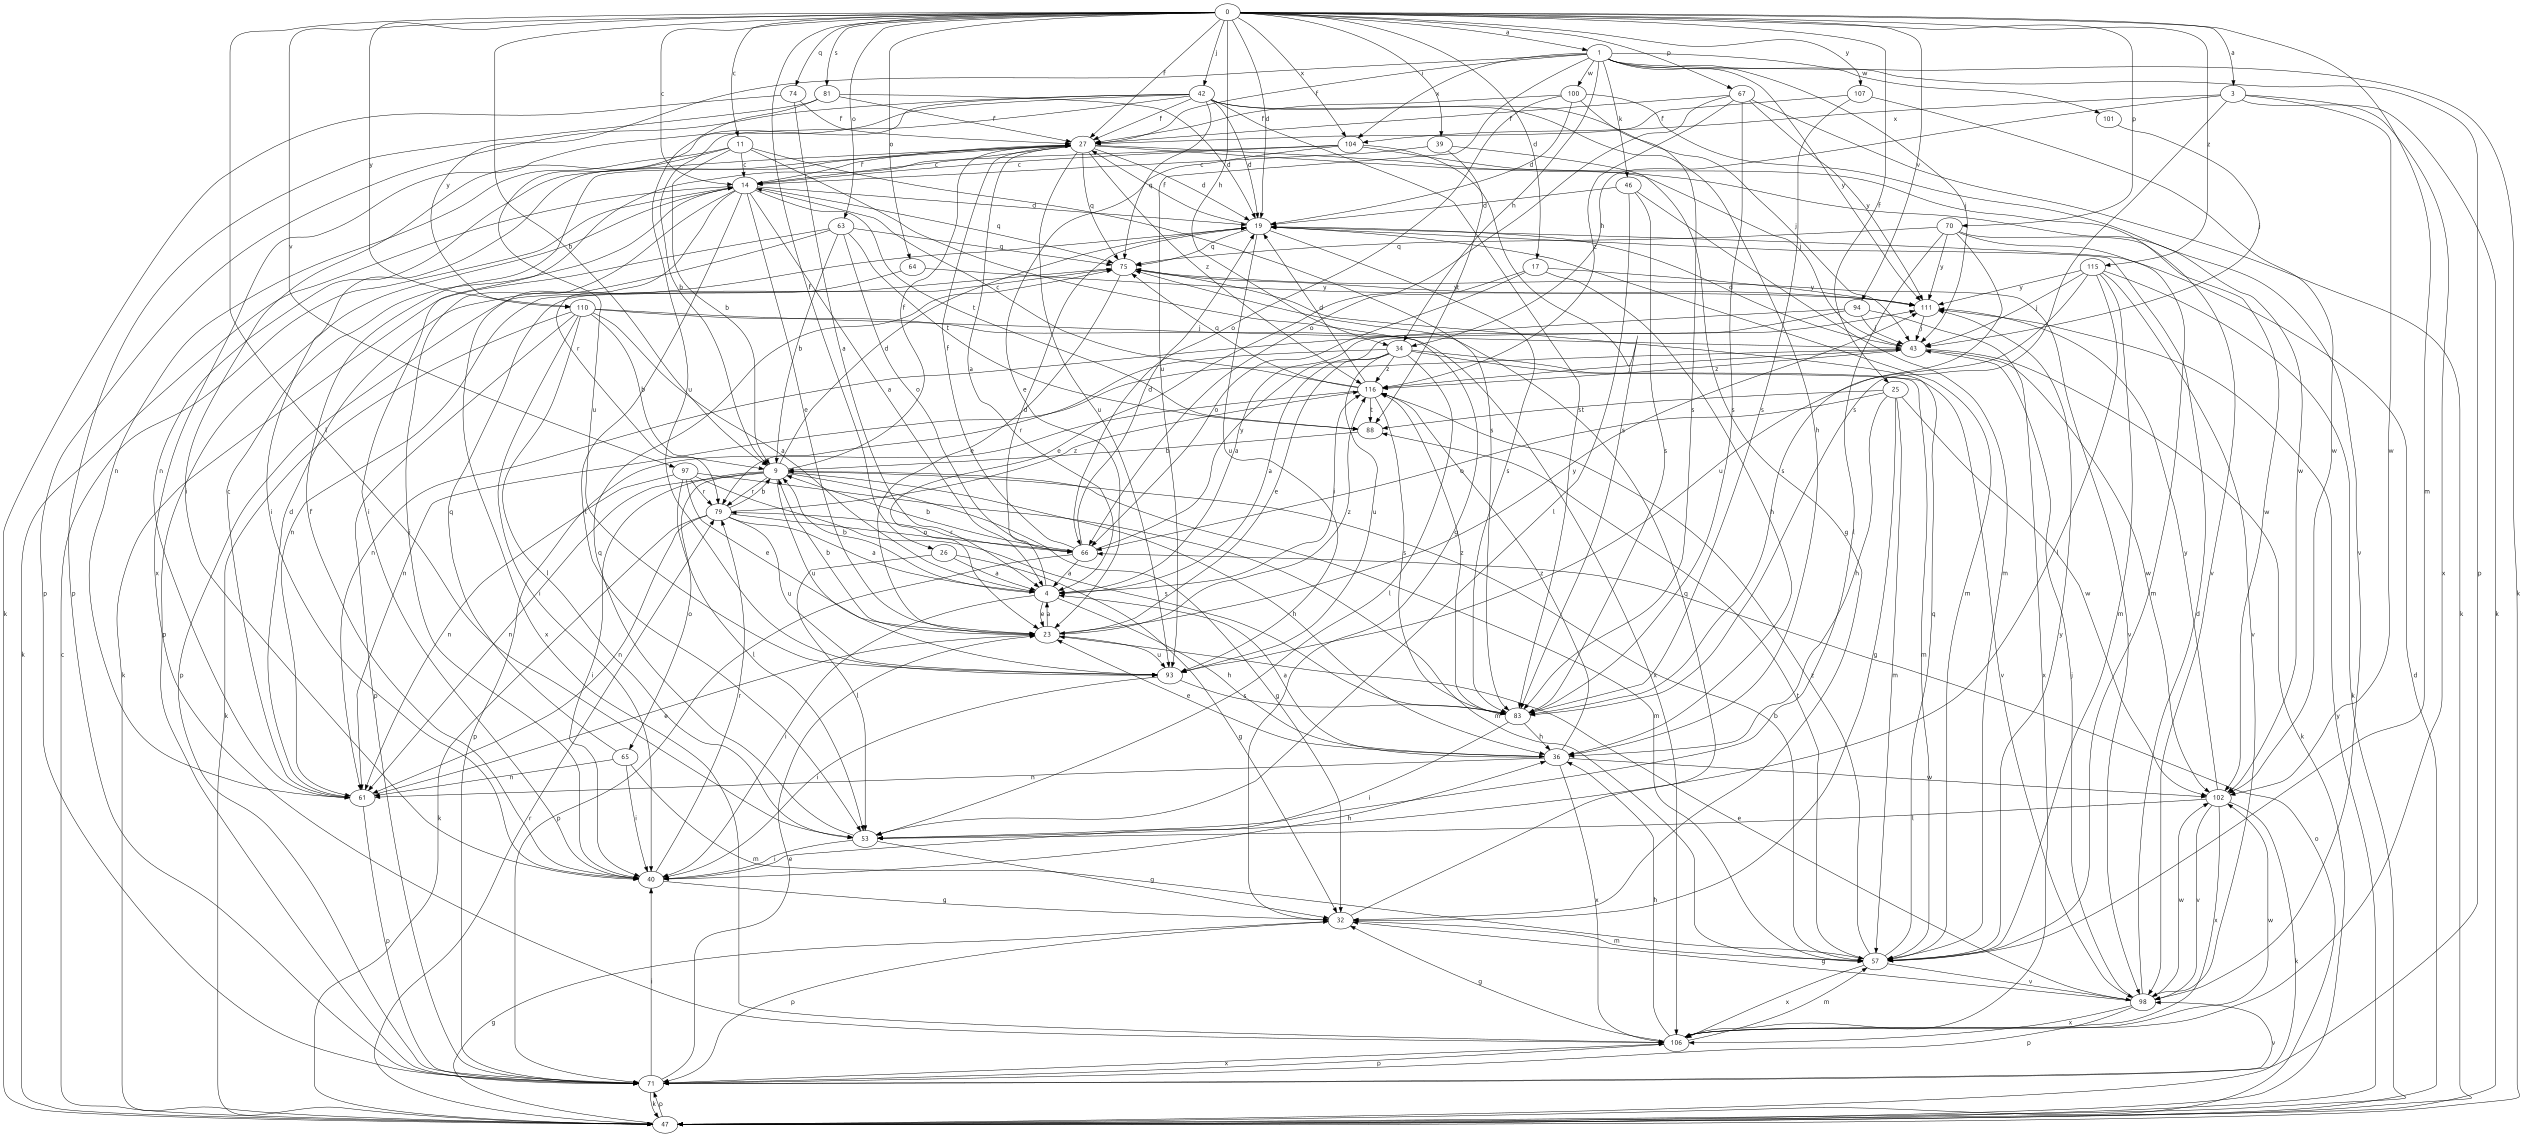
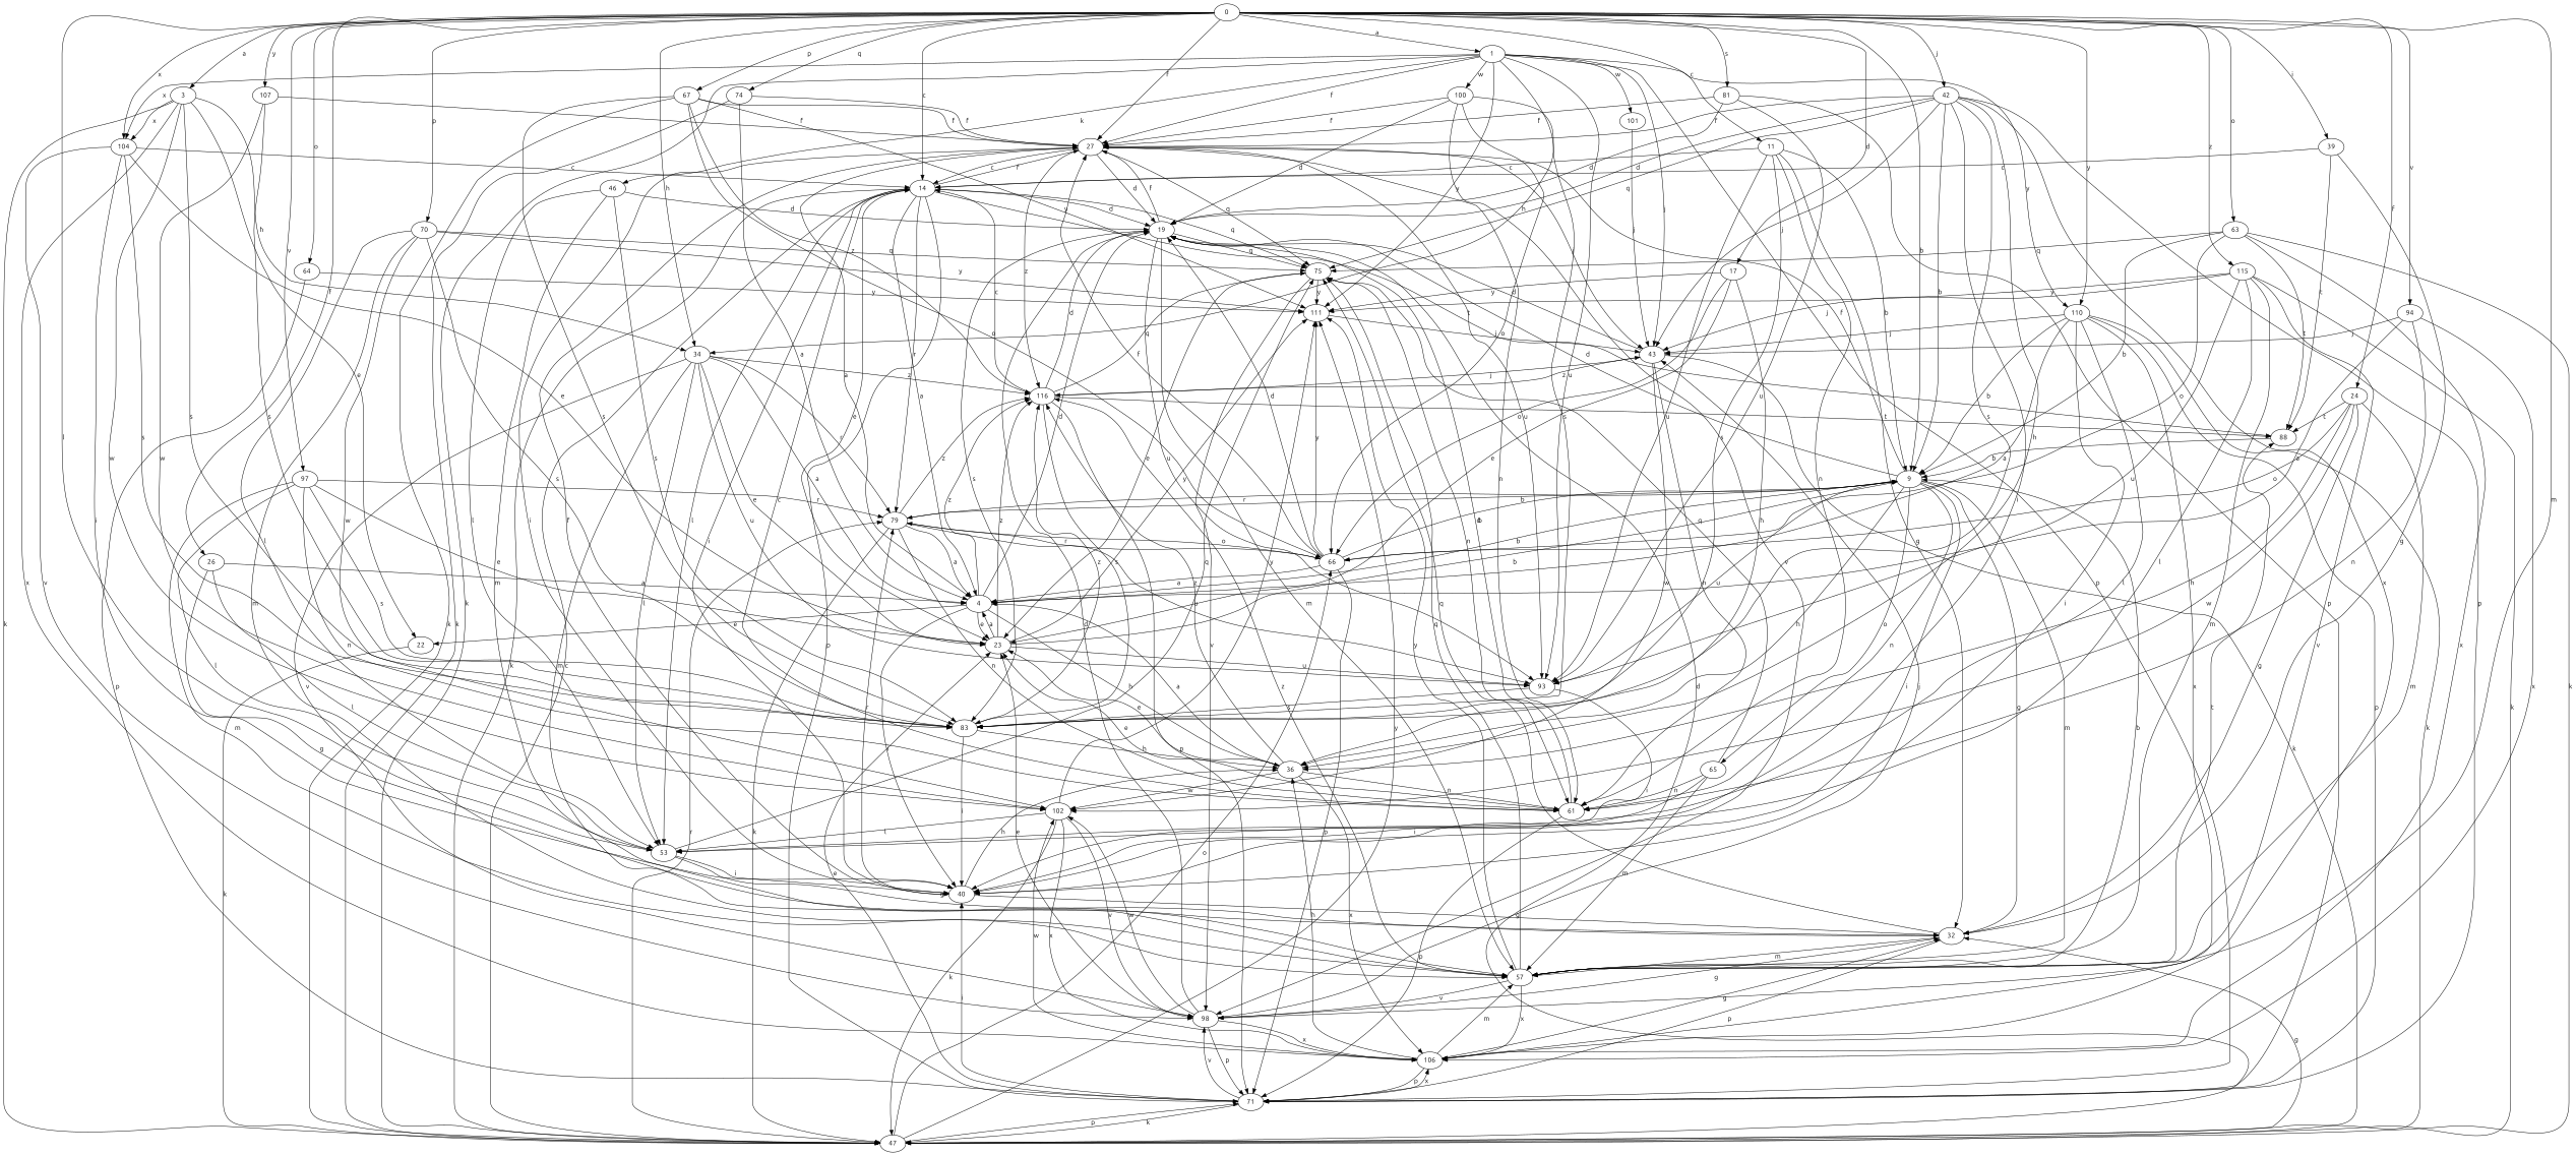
  strict digraph {
    fontname=Ubuntu
    node [fontname=Ubuntu]
    edge [fontname=Ubuntu]
    0
    1
    3
    9
    11
    14
    17
    19
-   25
+   25 [label=24]
    26
    27
    34
    39
    42
    53
    57
    63
    64
    67
    70
    74
    81
    94
    97
    104
    107
    110
    115
    43
    46
    47
    71
    93
    100
    101
    111
+   22
    83
    102
    106
    36
    40
    32
    61
    65
    79
    4
    23
    75
    88
    66
    116
    98
    0 -> 1 [label=a]
    0 -> 3 [label=a]
    0 -> 9 [label=b]
    0 -> 11 [label=c]
    0 -> 14 [label=c]
    0 -> 17 [label=d]
-   0 -> 19 [label=d]
    0 -> 25 [label=f]
    0 -> 26 [label=f]
    0 -> 27 [label=f]
    0 -> 34 [label=h]
    0 -> 39 [label=i]
    0 -> 42 [label=j]
    0 -> 53 [label=l]
    0 -> 57 [label=m]
    0 -> 63 [label=o]
    0 -> 64 [label=o]
    0 -> 67 [label=p]
    0 -> 70 [label=p]
    0 -> 74 [label=q]
    0 -> 81 [label=s]
    0 -> 94 [label=v]
    0 -> 97 [label=v]
    0 -> 104 [label=x]
    0 -> 107 [label=y]
    0 -> 110 [label=y]
    0 -> 115 [label=z]
    1 -> 27 [label=f]
    1 -> 34 [label=h]
    1 -> 104 [label=x]
    1 -> 110 [label=y]
    1 -> 43 [label=j]
    1 -> 46 [label=k]
    1 -> 47 [label=k]
    1 -> 71 [label=p]
    1 -> 93 [label=u]
    1 -> 100 [label=w]
    1 -> 101 [label=w]
    1 -> 111 [label=y]
    3 -> 34 [label=h]
    3 -> 104 [label=x]
    3 -> 47 [label=k]
+   3 -> 22 [label=e]
    3 -> 83 [label=s]
    3 -> 102 [label=w]
    3 -> 106 [label=x]
    9 -> 19 [label=d]
    9 -> 27 [label=f]
    9 -> 57 [label=m]
    9 -> 93 [label=u]
    9 -> 36 [label=h]
    9 -> 40 [label=i]
    9 -> 32 [label=g]
    9 -> 61 [label=n]
    9 -> 65 [label=o]
    9 -> 79 [label=r]
    11 -> 9 [label=b]
    11 -> 14 [label=c]
    11 -> 93 [label=u]
    11 -> 83 [label=s]
    11 -> 32 [label=g]
    11 -> 61 [label=n]
    14 -> 19 [label=d]
    14 -> 27 [label=f]
    14 -> 53 [label=l]
    14 -> 47 [label=k]
    14 -> 71 [label=p]
    14 -> 40 [label=i]
    14 -> 79 [label=r]
    14 -> 4 [label=a]
    14 -> 23 [label=e]
    14 -> 75 [label=q]
    14 -> 88 [label=t]
    17 -> 111 [label=y]
    17 -> 36 [label=h]
    17 -> 23 [label=e]
    17 -> 66 [label=o]
    19 -> 27 [label=f]
    19 -> 57 [label=m]
    19 -> 93 [label=u]
    19 -> 83 [label=s]
    19 -> 75 [label=q]
    25 -> 57 [label=m]
    25 -> 102 [label=w]
    25 -> 36 [label=h]
    25 -> 32 [label=g]
    25 -> 88 [label=t]
    25 -> 66 [label=o]
    26 -> 53 [label=l]
    26 -> 32 [label=g]
    26 -> 4 [label=a]
    27 -> 14 [label=c]
    27 -> 19 [label=d]
    27 -> 43 [label=j]
    27 -> 93 [label=u]
-   27 -> 102 [label=w]
    27 -> 40 [label=i]
    27 -> 61 [label=n]
    27 -> 4 [label=a]
    27 -> 75 [label=q]
    27 -> 116 [label=z]
    34 -> 53 [label=l]
    34 -> 57 [label=m]
    34 -> 93 [label=u]
    34 -> 79 [label=r]
    34 -> 4 [label=a]
    34 -> 23 [label=e]
    34 -> 116 [label=z]
    34 -> 98 [label=v]
    39 -> 14 [label=c]
    39 -> 32 [label=g]
    39 -> 88 [label=t]
    42 -> 9 [label=b]
    42 -> 19 [label=d]
    42 -> 27 [label=f]
    42 -> 43 [label=j]
    42 -> 71 [label=p]
    42 -> 83 [label=s]
    42 -> 106 [label=x]
    42 -> 36 [label=h]
    42 -> 40 [label=i]
    42 -> 75 [label=q]
    53 -> 40 [label=i]
    53 -> 32 [label=g]
    53 -> 75 [label=q]
    57 -> 9 [label=b]
    57 -> 111 [label=y]
    57 -> 106 [label=x]
    57 -> 75 [label=q]
    57 -> 88 [label=t]
    57 -> 116 [label=z]
    57 -> 98 [label=v]
    63 -> 9 [label=b]
    63 -> 47 [label=k]
    63 -> 106 [label=x]
    63 -> 75 [label=q]
    63 -> 88 [label=t]
    63 -> 66 [label=o]
    64 -> 71 [label=p]
    64 -> 111 [label=y]
    67 -> 27 [label=f]
    67 -> 47 [label=k]
    67 -> 111 [label=y]
    67 -> 83 [label=s]
    67 -> 66 [label=o]
    67 -> 116 [label=z]
    70 -> 53 [label=l]
    70 -> 57 [label=m]
    70 -> 111 [label=y]
    70 -> 83 [label=s]
    70 -> 102 [label=w]
    70 -> 75 [label=q]
    74 -> 27 [label=f]
    74 -> 47 [label=k]
    74 -> 4 [label=a]
    81 -> 19 [label=d]
    81 -> 27 [label=f]
    81 -> 71 [label=p]
    81 -> 93 [label=u]
    94 -> 43 [label=j]
    94 -> 106 [label=x]
    94 -> 61 [label=n]
    94 -> 4 [label=a]
    97 -> 53 [label=l]
    97 -> 57 [label=m]
    97 -> 83 [label=s]
    97 -> 61 [label=n]
    97 -> 79 [label=r]
    97 -> 23 [label=e]
    104 -> 14 [label=c]
    104 -> 83 [label=s]
    104 -> 40 [label=i]
    104 -> 23 [label=e]
    104 -> 98 [label=v]
    107 -> 27 [label=f]
    107 -> 83 [label=s]
    107 -> 102 [label=w]
    110 -> 9 [label=b]
    110 -> 53 [label=l]
    110 -> 43 [label=j]
    110 -> 47 [label=k]
    110 -> 71 [label=p]
    110 -> 106 [label=x]
    110 -> 40 [label=i]
    110 -> 4 [label=a]
    115 -> 53 [label=l]
    115 -> 57 [label=m]
    115 -> 43 [label=j]
    115 -> 47 [label=k]
    115 -> 93 [label=u]
    115 -> 111 [label=y]
    115 -> 98 [label=v]
    43 -> 19 [label=d]
    43 -> 47 [label=k]
    43 -> 102 [label=w]
    43 -> 61 [label=n]
    43 -> 116 [label=z]
    46 -> 19 [label=d]
    46 -> 53 [label=l]
    46 -> 57 [label=m]
    46 -> 83 [label=s]
    47 -> 14 [label=c]
    47 -> 19 [label=d]
    47 -> 71 [label=p]
    47 -> 111 [label=y]
    47 -> 32 [label=g]
    47 -> 79 [label=r]
    47 -> 66 [label=o]
    71 -> 47 [label=k]
    71 -> 106 [label=x]
    71 -> 40 [label=i]
    71 -> 23 [label=e]
    71 -> 98 [label=v]
    93 -> 83 [label=s]
    93 -> 40 [label=i]
    100 -> 19 [label=d]
    100 -> 27 [label=f]
    100 -> 83 [label=s]
    100 -> 66 [label=o]
    100 -> 98 [label=v]
    101 -> 43 [label=j]
    111 -> 43 [label=j]
+   22 -> 47 [label=k]
    83 -> 36 [label=h]
    83 -> 40 [label=i]
    83 -> 116 [label=z]
    102 -> 53 [label=l]
    102 -> 47 [label=k]
    102 -> 111 [label=y]
    102 -> 106 [label=x]
    102 -> 98 [label=v]
    106 -> 57 [label=m]
    106 -> 71 [label=p]
    106 -> 102 [label=w]
    106 -> 36 [label=h]
    106 -> 32 [label=g]
    36 -> 102 [label=w]
    36 -> 106 [label=x]
    36 -> 61 [label=n]
    36 -> 4 [label=a]
    36 -> 23 [label=e]
    36 -> 116 [label=z]
    40 -> 27 [label=f]
    40 -> 36 [label=h]
    40 -> 32 [label=g]
    40 -> 79 [label=r]
    32 -> 57 [label=m]
    32 -> 71 [label=p]
    32 -> 75 [label=q]
    61 -> 14 [label=c]
    61 -> 19 [label=d]
    61 -> 71 [label=p]
    61 -> 23 [label=e]
    65 -> 57 [label=m]
    65 -> 40 [label=i]
    65 -> 61 [label=n]
    65 -> 75 [label=q]
    79 -> 9 [label=b]
    79 -> 47 [label=k]
    79 -> 93 [label=u]
    79 -> 61 [label=n]
    79 -> 4 [label=a]
    79 -> 66 [label=o]
    79 -> 116 [label=z]
    4 -> 9 [label=b]
    4 -> 19 [label=d]
+   4 -> 22 [label=e]
    4 -> 36 [label=h]
    4 -> 40 [label=i]
    4 -> 23 [label=e]
-   4 -> 116 [label=i]
+   4 -> 116 [label=z]
    23 -> 9 [label=b]
    23 -> 93 [label=u]
    23 -> 111 [label=y]
    23 -> 4 [label=a]
    23 -> 116 [label=z]
    75 -> 111 [label=y]
    75 -> 61 [label=n]
    75 -> 23 [label=e]
    75 -> 98 [label=v]
    88 -> 9 [label=b]
    66 -> 9 [label=b]
    66 -> 19 [label=d]
    66 -> 27 [label=f]
    66 -> 71 [label=p]
    66 -> 111 [label=y]
    66 -> 79 [label=r]
    66 -> 4 [label=a]
    116 -> 14 [label=c]
    116 -> 19 [label=d]
    116 -> 43 [label=j]
    116 -> 71 [label=p]
    116 -> 83 [label=s]
    116 -> 75 [label=q]
    116 -> 88 [label=t]
    98 -> 19 [label=d]
    98 -> 43 [label=j]
    98 -> 71 [label=p]
    98 -> 102 [label=w]
    98 -> 106 [label=x]
    98 -> 32 [label=g]
    98 -> 23 [label=e]
  }
